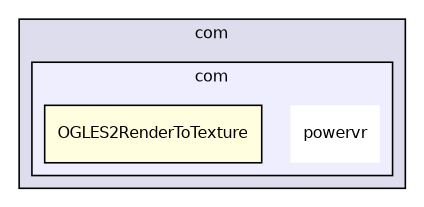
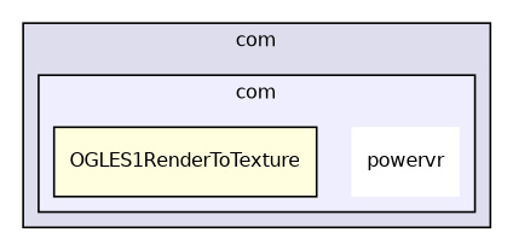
  digraph {
    compound=true
    node [fontname=Helvetica fontsize=10 style=filled]
    n1 [label=powervr shape=plaintext fillcolor=white]
-   n2 [color=black fillcolor=lightyellow label=OGLES2RenderToTexture shape=box]
+   n2 [color=black fillcolor=lightyellow label=OGLES1RenderToTexture shape=box]
    subgraph cluster_1 {
      bgcolor="#ddddee"
      fontname=Helvetica
      fontsize=10
      label=com
      pencolor=black
      subgraph cluster_2 {
        bgcolor="#eeeeff"
        fontname=Helvetica
        fontsize=10
        pencolor=black
        n1
        n2
      }
    }
  }
